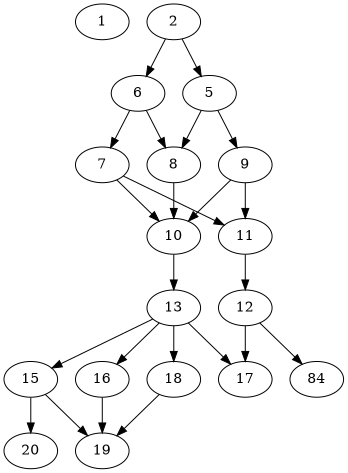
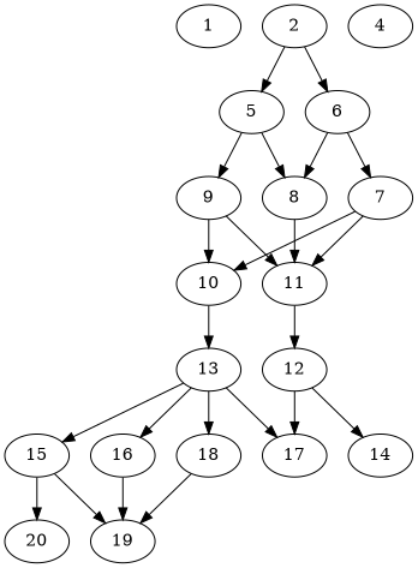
  digraph {
    node [alpha=0.17]
    1 [alpha=0.13 expect_size=46487552]
    2 [alpha=0.01 expect_size=22454272]
    5 [alpha=0.10 expect_size=49433600]
    6 [expect_size=41053184]
    8 [alpha=0.03 expect_size=42736640]
    9 [alpha=0.08 expect_size=19368960]
    7 [expect_size=19073024]
    10 [alpha=0.06 expect_size=29282304]
    11 [alpha=0.18 expect_size=19130368]
+   4 [alpha=0.13 expect_size=37960704]
    13 [expect_size=5248000]
    12 [alpha=0.19 expect_size=50775040]
    17 [alpha=0.09 expect_size=5829632]
    15 [alpha=0.03 expect_size=36298752]
    16 [alpha=0.08 expect_size=13053952]
    18 [alpha=0.11 expect_size=46456832]
-   14 [alpha=0.19 expect_size=6297600 label=84]
+   14 [alpha=0.19 expect_size=6297600]
    19 [alpha=0.13 expect_size=5949440]
    20 [expect_size=24514560]
    2 -> 5
    2 -> 6
    5 -> 8
    5 -> 9
    6 -> 8
    6 -> 7
-   8 -> 10
+   8 -> 11
    9 -> 10
    9 -> 11
    7 -> 10
    7 -> 11
    10 -> 13
    11 -> 12
    13 -> 17
    13 -> 15
    13 -> 16
    13 -> 18
    12 -> 17
    12 -> 14
    15 -> 19
    15 -> 20
    16 -> 19
    18 -> 19
  }
